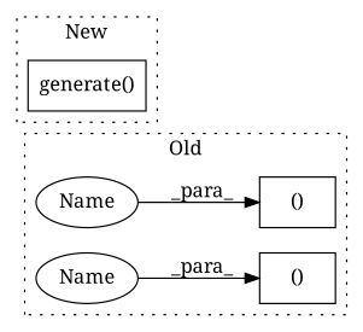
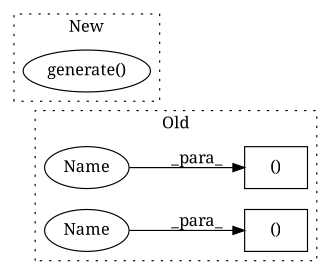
  digraph {
    rankdir=LR
    fontname="Noto Serif"
    node [a=54 l=10 shape=box fontname="Noto Serif"]
    edge [fontname="Noto Serif"]
    n1 [l=41 label="()" s=3364]
    n2 [l=12 label="()" s=3200]
    n3 [a=87 label=Name s=3190 shape=ellipse]
    n4 [a=87 label=Name s=3354 shape=ellipse]
-   n5 [a=75 l=14 label="generate()" s=3189]
+   n5 [a=75 l=14 label="generate()" s=3189 shape=ellipse]
    subgraph cluster_1 {
      label=Old
      style=dotted
      n1
      n2
      n3
      n4
    }
    subgraph cluster_2 {
      label=New
      style=dotted
      n5
    }
    n3 -> n2 [label=_para_]
    n4 -> n1 [label=_para_]
  }
